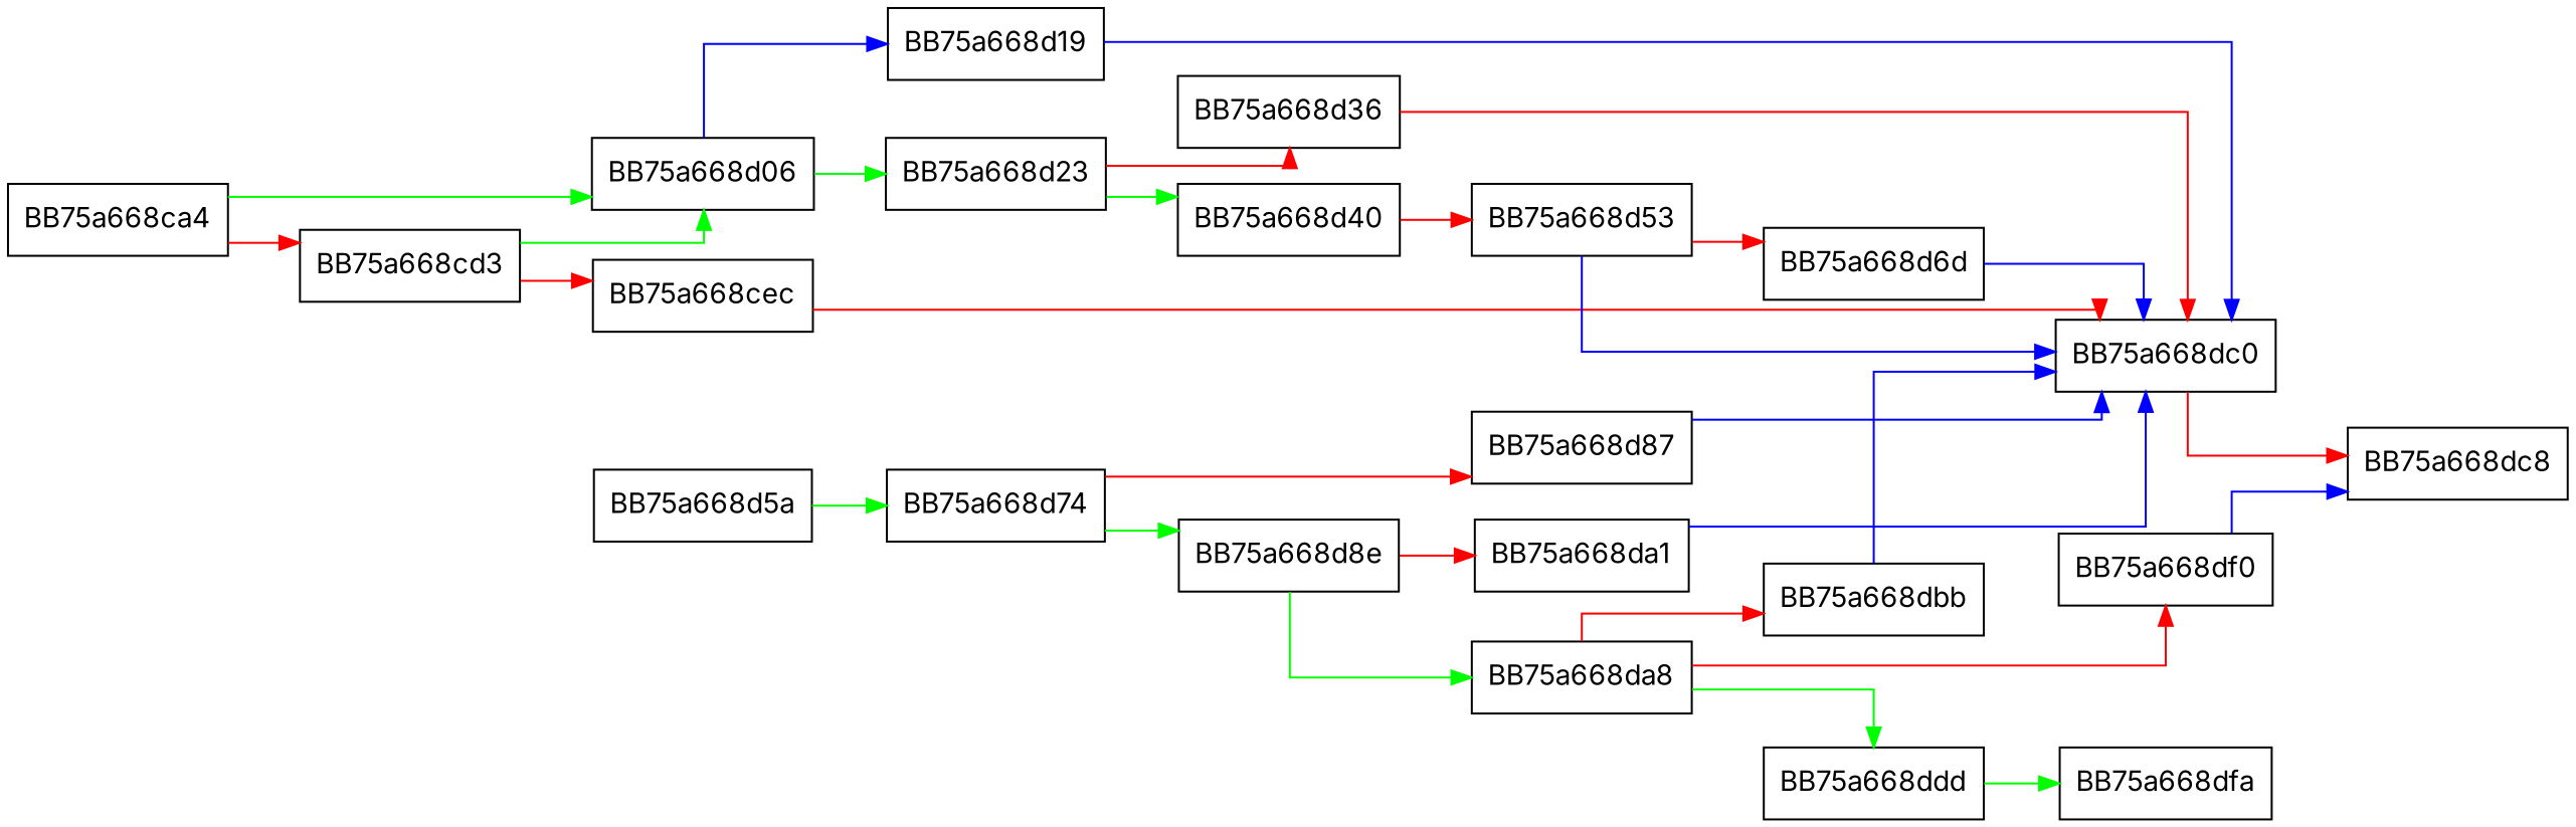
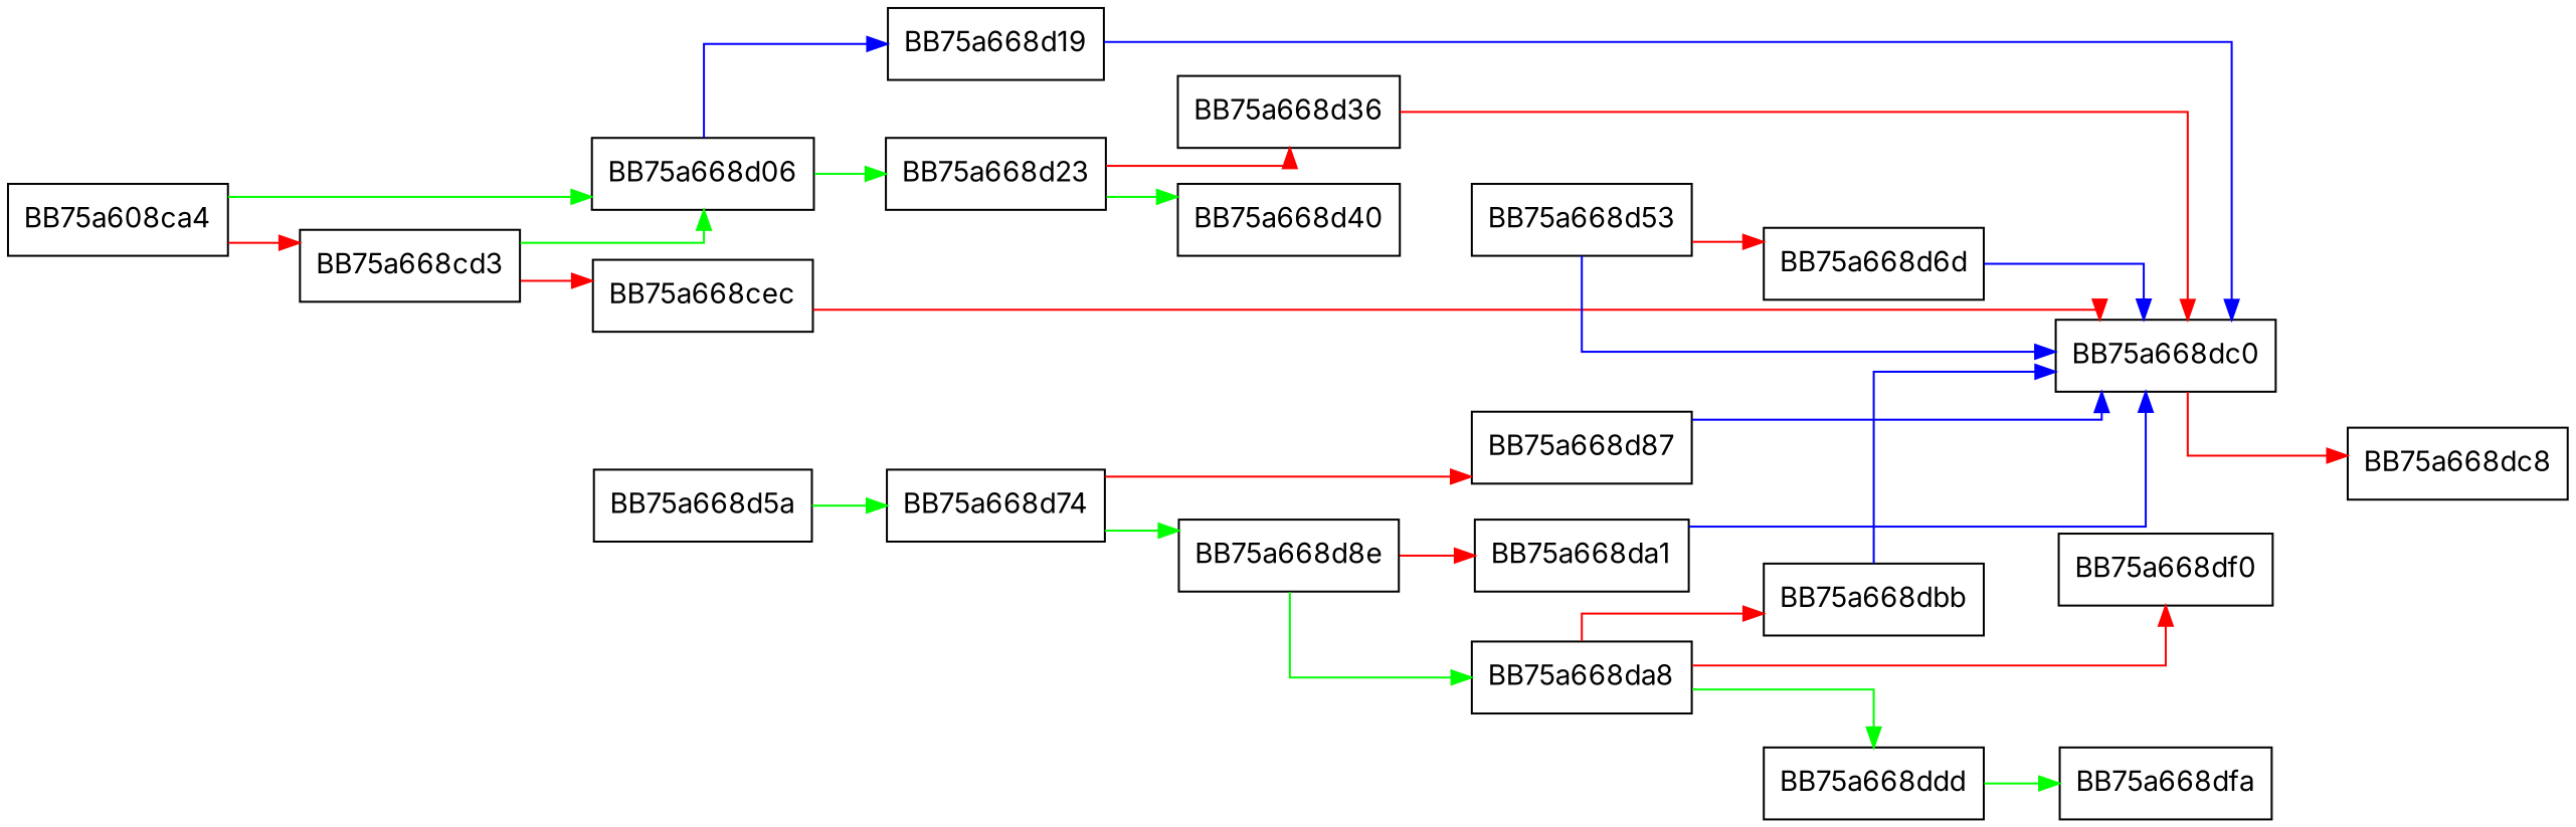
  digraph {
    fontname=Inter
    rankdir=LR
    splines=ortho
    node [fontname=Inter shape=box]
    edge [color=red fontname=Inter]
-   BB75a668ca4
+   BB75a668ca4 [label=BB75a608ca4]
    BB75a668d06
    BB75a668cd3
    BB75a668d23
    BB75a668d19
    BB75a668cec
    BB75a668d40
    BB75a668d36
    BB75a668dc0
    BB75a668dc8
    BB75a668d53
    BB75a668d5a
    BB75a668d74
    BB75a668d6d
    BB75a668d8e
    BB75a668d87
    BB75a668da8
    BB75a668da1
    BB75a668ddd
    BB75a668dbb
    BB75a668df0
    BB75a668dfa
    BB75a668ca4 -> BB75a668d06 [color=green]
    BB75a668ca4 -> BB75a668cd3
    BB75a668d06 -> BB75a668d23 [color=green]
    BB75a668d06 -> BB75a668d19 [color=blue]
    BB75a668cd3 -> BB75a668d06 [color=green]
    BB75a668cd3 -> BB75a668cec
    BB75a668d23 -> BB75a668d40 [color=green]
    BB75a668d23 -> BB75a668d36
    BB75a668d19 -> BB75a668dc0 [color=blue]
    BB75a668cec -> BB75a668dc0
-   BB75a668d40 -> BB75a668d53
    BB75a668d36 -> BB75a668dc0
    BB75a668dc0 -> BB75a668dc8
    BB75a668d53 -> BB75a668dc0 [color=blue]
    BB75a668d53 -> BB75a668d6d
    BB75a668d5a -> BB75a668d74 [color=green]
    BB75a668d74 -> BB75a668d8e [color=green]
    BB75a668d74 -> BB75a668d87
    BB75a668d6d -> BB75a668dc0 [color=blue]
    BB75a668d8e -> BB75a668da8 [color=green]
    BB75a668d8e -> BB75a668da1
    BB75a668d87 -> BB75a668dc0 [color=blue]
    BB75a668da8 -> BB75a668ddd [color=green]
    BB75a668da8 -> BB75a668dbb
    BB75a668da8 -> BB75a668df0
    BB75a668da1 -> BB75a668dc0 [color=blue]
    BB75a668ddd -> BB75a668dfa [color=green]
    BB75a668dbb -> BB75a668dc0 [color=blue]
-   BB75a668df0 -> BB75a668dc8 [color=blue]
  }
